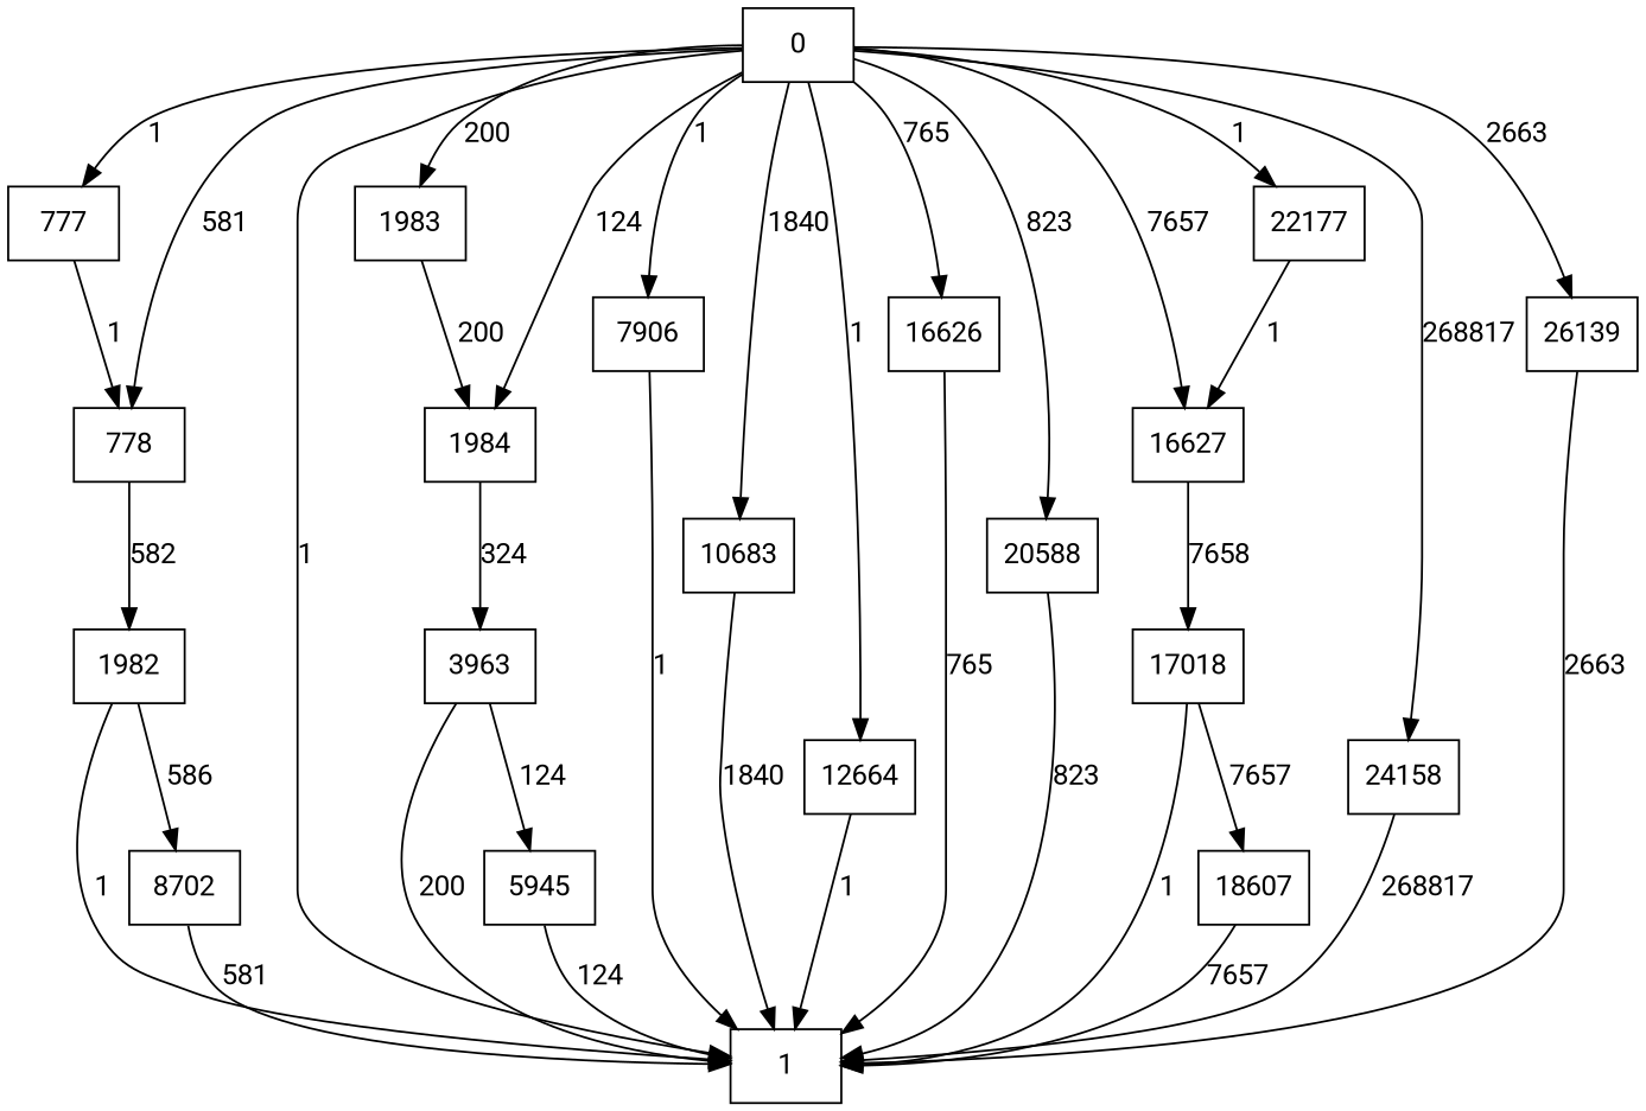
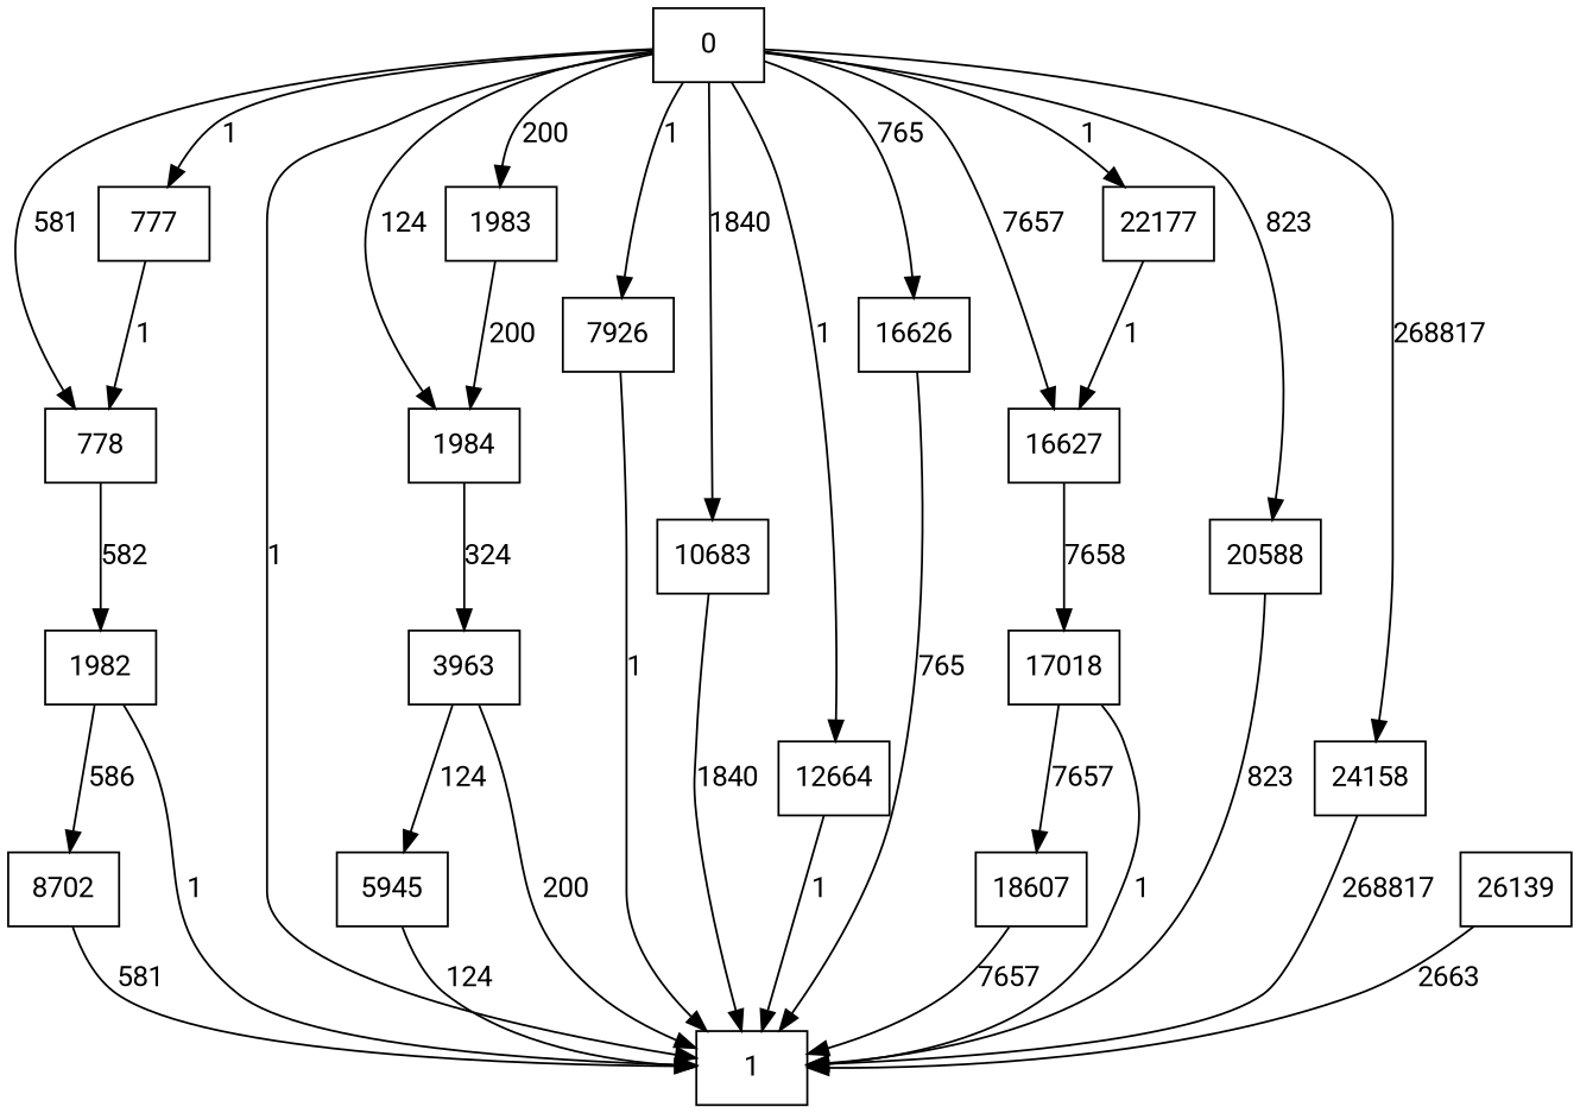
  digraph {
    fontname=Roboto
    rankdir=TB
    node [fontname=Roboto shape=rectangle]
    edge [fontname=Roboto]
    777
    778
    1982
    1
    8702
    1983
    1984
    3963
    5945
-   7926 [label=7906]
+   7926
    10683
    12664
    16626
    16627
    17018
    18607
    20588
    22177
    24158
    26139
    0
    777 -> 778 [label=1]
    778 -> 1982 [label=582]
    1982 -> 1 [label=1]
    1982 -> 8702 [label=586]
    8702 -> 1 [label=581]
    1983 -> 1984 [label=200]
    1984 -> 3963 [label=324]
    3963 -> 1 [label=200]
    3963 -> 5945 [label=124]
    5945 -> 1 [label=124]
    7926 -> 1 [label=1]
    10683 -> 1 [label=1840]
    12664 -> 1 [label=1]
    16626 -> 1 [label=765]
    16627 -> 17018 [label=7658]
    17018 -> 1 [label=1]
    17018 -> 18607 [label=7657]
    18607 -> 1 [label=7657]
    20588 -> 1 [label=823]
    22177 -> 16627 [label=1]
    24158 -> 1 [label=268817]
    26139 -> 1 [label=2663]
    0 -> 777 [label=1]
    0 -> 778 [label=581]
    0 -> 1 [label=1]
    0 -> 1983 [label=200]
    0 -> 1984 [label=124]
    0 -> 7926 [label=1]
    0 -> 10683 [label=1840]
    0 -> 12664 [label=1]
    0 -> 16626 [label=765]
    0 -> 16627 [label=7657]
    0 -> 20588 [label=823]
    0 -> 22177 [label=1]
    0 -> 24158 [label=268817]
-   0 -> 26139 [label=2663]
  }
